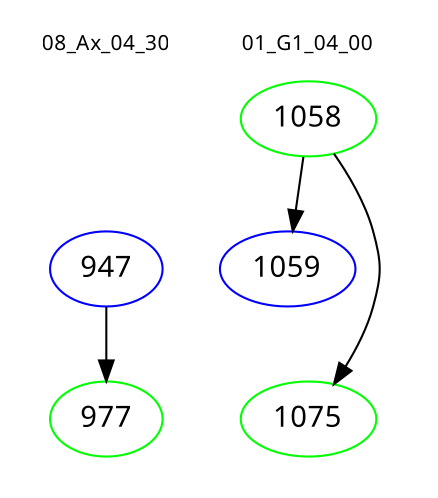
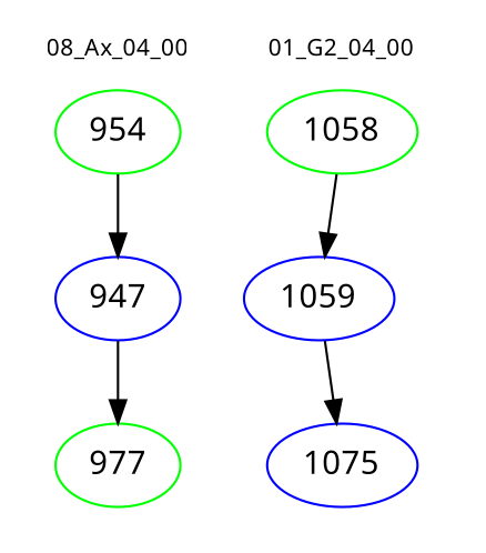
  digraph {
    fontname="Noto Sans"
    node [color=green fontname="Noto Sans"]
    edge [color=black fontname="Noto Sans"]
+   n1 [label=954]
    n2 [color=blue label=947]
    n3 [label=977]
    n4 [label=1058]
    n5 [color=blue label=1059]
-   n6 [label=1075]
+   n6 [color=blue label=1075]
    subgraph cluster_1 {
      color=white
      fontsize=10
-     label="08_Ax_04_30"
+     label="08_Ax_04_00"
+     n1
      n2
      n3
    }
    subgraph cluster_2 {
      color=white
      fontsize=10
-     label="01_G1_04_00"
+     label="01_G2_04_00"
      n4
      n5
      n6
    }
+   n1 -> n2
    n2 -> n3
    n4 -> n5
-   n4 -> n6
+   n5 -> n6
  }
